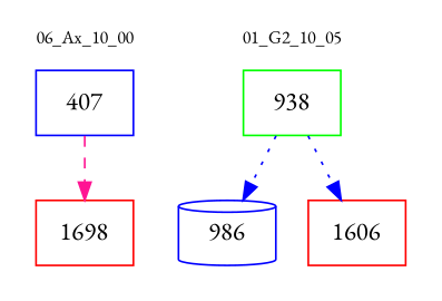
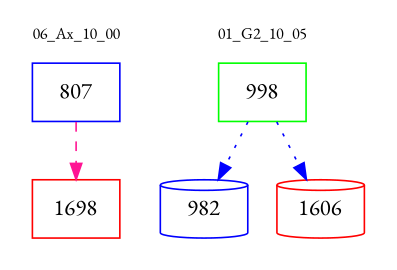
  digraph {
    fontname="EB Garamond"
    node [color=blue fontname="EB Garamond" shape=box]
    edge [color=blue fontname="EB Garamond" style=dotted]
-   n1 [label=407]
+   n1 [label=807]
    n2 [color=red label=1698]
-   n3 [color=green label=938]
-   n4 [label=986 shape=cylinder]
-   n5 [color=red label=1606]
+   n3 [color=green label=998]
+   n4 [label=982 shape=cylinder]
+   n5 [color=red label=1606 shape=cylinder]
    subgraph cluster_1 {
      color=white
      fontsize=10
      label="06_Ax_10_00"
      n1
      n2
    }
    subgraph cluster_2 {
      color=white
      fontsize=10
      label="01_G2_10_05"
      n3
      n4
      n5
    }
    n1 -> n2 [color=deeppink style=dashed]
    n3 -> n4
    n3 -> n5
  }
